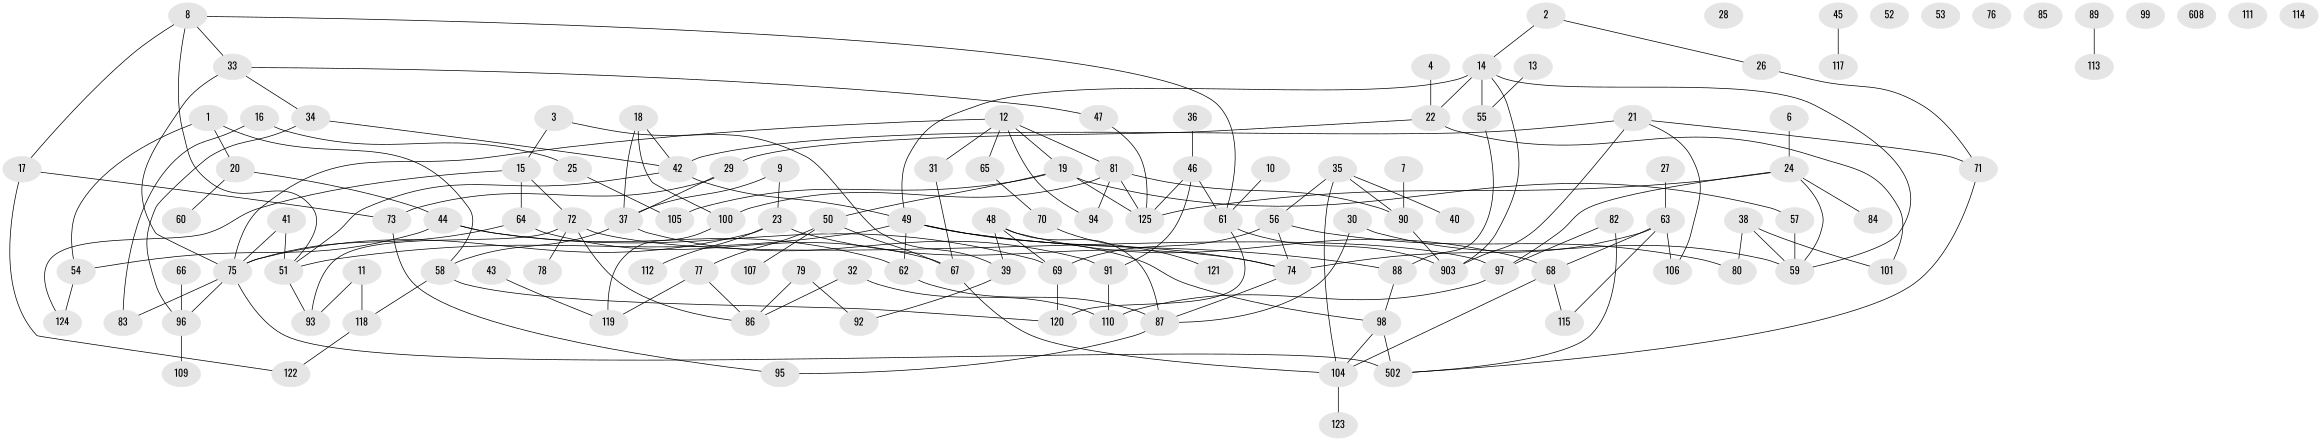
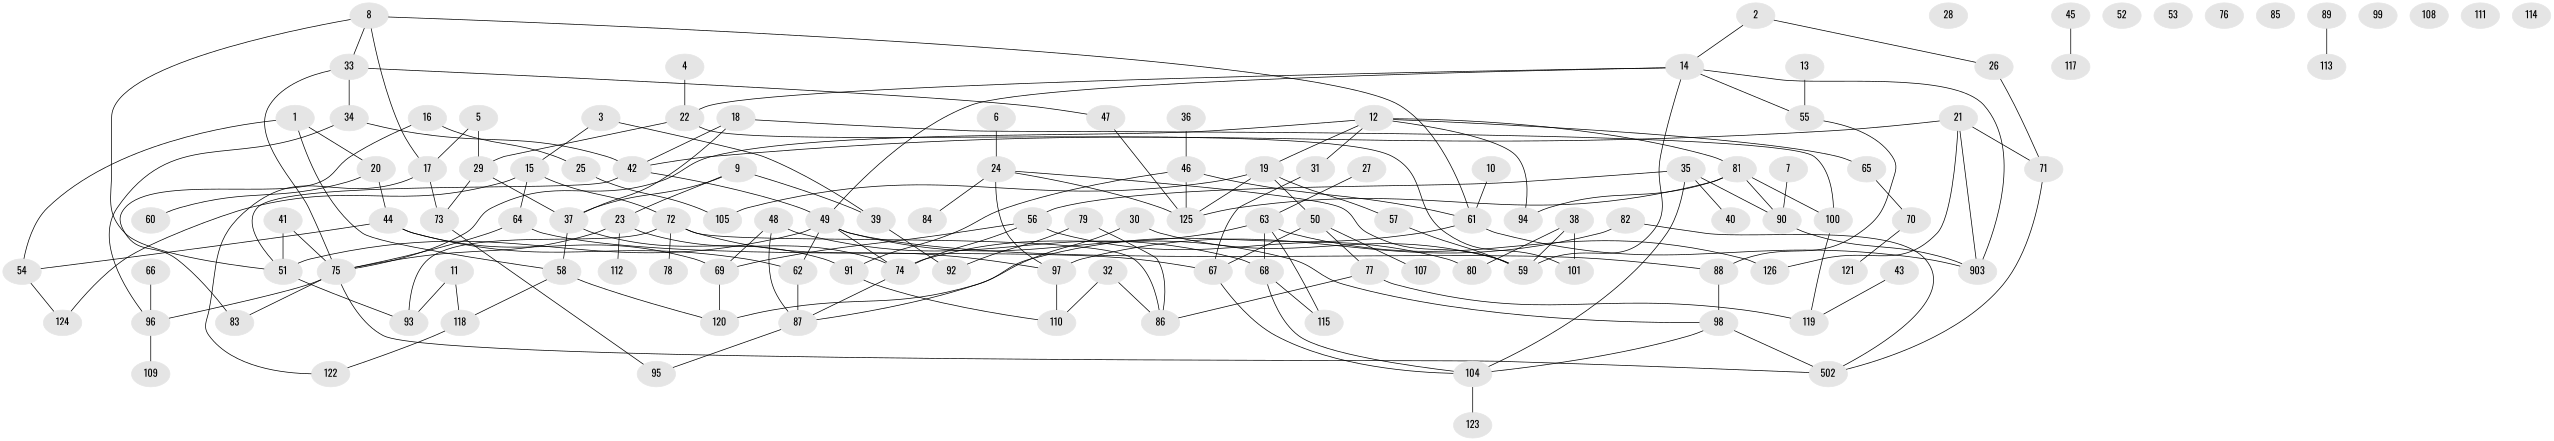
  graph {
    fontname=Oswald
    node [color=gray90 fontname=Oswald style=filled]
    edge [fontname=Oswald]
    1
    20
    54
    58
    44
    60
    124
    118
    120
    2
    14
    26
    22
    55
    49
    59
    n17 [label=903]
    71
    3
    15
    39
    64
    72
    92
    4
    29
    101
+   5
    17
    73
    122
    37
    6
    24
    125
    84
    97
    7
    90
    8
    33
    51
    61
    75
    34
    47
    93
    9
    23
    74
    112
    91
    10
    11
    12
    19
    31
    65
    81
    94
    50
    57
    105
    67
    70
    83
    96
    n68 [label=502]
    100
    13
    88
    62
    98
    86
    78
    16
    25
    95
    18
    42
    119
    77
    107
    69
    21
-   106
+   106 [label=126]
    87
    110
    27
    63
    115
    68
    28
    30
    104
    32
    109
    35
    40
    56
    80
    123
    36
    46
    38
    41
    43
    45
    117
    48
    52
    53
    121
    66
    76
    79
    82
    85
    89
    113
    99
-   108 [label=608]
+   108
    111
    114
    1 -- 20
    1 -- 54
    1 -- 58
    20 -- 44
    20 -- 60
    54 -- 124
    58 -- 118
    58 -- 120
    44 -- 54
    44 -- 62
    44 -- 69
    118 -- 122
    2 -- 14
    2 -- 26
    14 -- 22
    14 -- 55
    14 -- 49
    14 -- 59
    14 -- n17
    26 -- 71
    22 -- 29
    22 -- 101
    55 -- 88
    49 -- 51
    49 -- 74
    49 -- 88
    49 -- 62
    49 -- 98
    71 -- n68
    3 -- 15
    3 -- 39
    15 -- 124
    15 -- 64
    15 -- 72
    39 -- 92
    64 -- 75
    64 -- 67
    72 -- 97
    72 -- 93
    72 -- 86
    72 -- 78
    4 -- 22
    29 -- 73
    29 -- 37
+   5 -- 29
+   5 -- 17
    17 -- 73
    17 -- 122
    73 -- 95
    37 -- 58
    37 -- 91
    6 -- 24
    24 -- 59
    24 -- 125
    24 -- 84
    24 -- 97
    97 -- 110
    7 -- 90
    90 -- n17
    8 -- 17
    8 -- 33
    8 -- 51
    8 -- 61
    33 -- 75
    33 -- 34
    33 -- 47
    51 -- 93
    61 -- 120
    61 -- n17
    75 -- 83
    75 -- 96
    75 -- n68
    34 -- 96
    34 -- 42
    47 -- 125
-   48 -- 39
+   9 -- 39
    9 -- 37
    9 -- 23
    23 -- 75
    23 -- 74
    23 -- 112
    74 -- 87
    91 -- 110
    10 -- 61
    11 -- 118
    11 -- 93
    12 -- 75
    12 -- 19
    12 -- 31
    12 -- 65
    12 -- 81
    12 -- 94
    19 -- 125
    19 -- 50
    19 -- 57
    19 -- 105
    31 -- 67
    65 -- 70
    81 -- 125
    81 -- 90
    81 -- 94
    81 -- 100
    50 -- 67
    50 -- 77
    50 -- 107
    57 -- 59
    67 -- 104
    70 -- 121
    96 -- 109
    100 -- 119
    13 -- 55
    88 -- 98
    62 -- 87
    98 -- n68
    98 -- 104
    16 -- 83
    16 -- 25
    25 -- 105
    18 -- 37
    18 -- 100
    18 -- 42
    42 -- 49
    42 -- 51
    77 -- 86
    77 -- 119
    69 -- 120
    21 -- n17
    21 -- 71
    21 -- 42
    21 -- 106
    87 -- 95
    27 -- 63
    63 -- 74
    63 -- 106
    63 -- 115
    63 -- 68
    68 -- 115
    68 -- 104
    30 -- 59
    30 -- 87
    104 -- 123
    32 -- 86
    32 -- 110
    35 -- 90
    35 -- 104
    35 -- 40
    35 -- 56
    56 -- 74
    56 -- 69
    56 -- 80
    36 -- 46
    46 -- 125
    46 -- 61
    46 -- 91
    38 -- 59
    38 -- 101
    38 -- 80
    41 -- 51
    41 -- 75
    43 -- 119
    45 -- 117
    48 -- 69
    48 -- 87
    48 -- 68
    66 -- 96
    79 -- 92
    79 -- 86
    82 -- 97
    82 -- n68
    89 -- 113
  }
